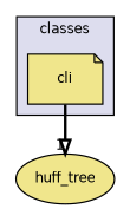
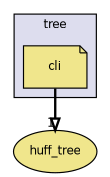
  digraph {
    compound=true
    node [fillcolor=khaki fontname=Helvetica fontsize=10 style=filled]
    n1 [label=cli pencolor=black shape=note]
    n2 [label=huff_tree shape=ellipse]
    subgraph cluster_1 {
      bgcolor="#ddddee"
      fontname=Helvetica
      fontsize=10
-     label=classes
+     label=tree
      pencolor=black
      n1
    }
    n1 -> n2 [headlabel=1 labeldistance=1.5 labelfontname=Helvetica labelfontsize=10 style=bold arrowhead=onormal]
  }
